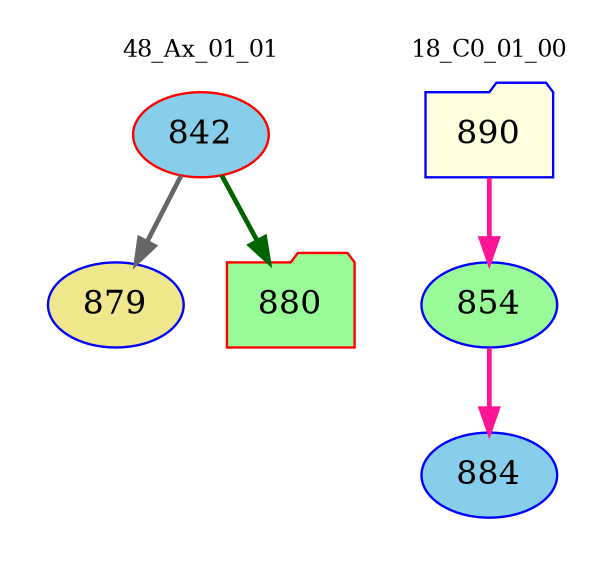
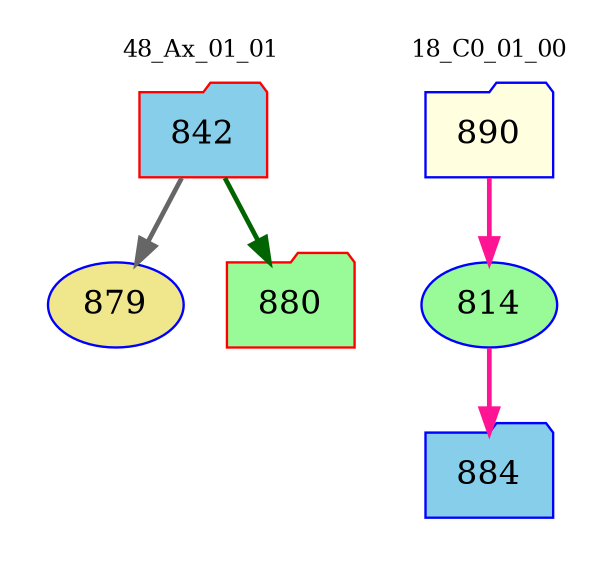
  digraph {
    node [color=blue fillcolor=skyblue shape=ellipse style=filled]
    edge [color=deeppink style=bold]
    n1 [fillcolor=khaki label=879]
-   n2 [color=red label=842]
+   n2 [color=red label=842 shape=folder]
    n3 [color=red fillcolor=palegreen label=880 shape=folder]
    n4 [fillcolor=lightyellow label=890 shape=folder]
-   n5 [fillcolor=palegreen label=854]
-   n6 [label=884]
+   n5 [fillcolor=palegreen label=814]
+   n6 [label=884 shape=folder]
    subgraph cluster_1 {
      color=white
      fontsize=10
      label="48_Ax_01_01"
      n1
      n2
      n3
    }
    subgraph cluster_2 {
      color=white
      fontsize=10
      label="18_C0_01_00"
      n4
      n5
      n6
    }
    n2 -> n1 [color=gray40]
    n2 -> n3 [color=darkgreen]
    n4 -> n5
    n5 -> n6
  }
